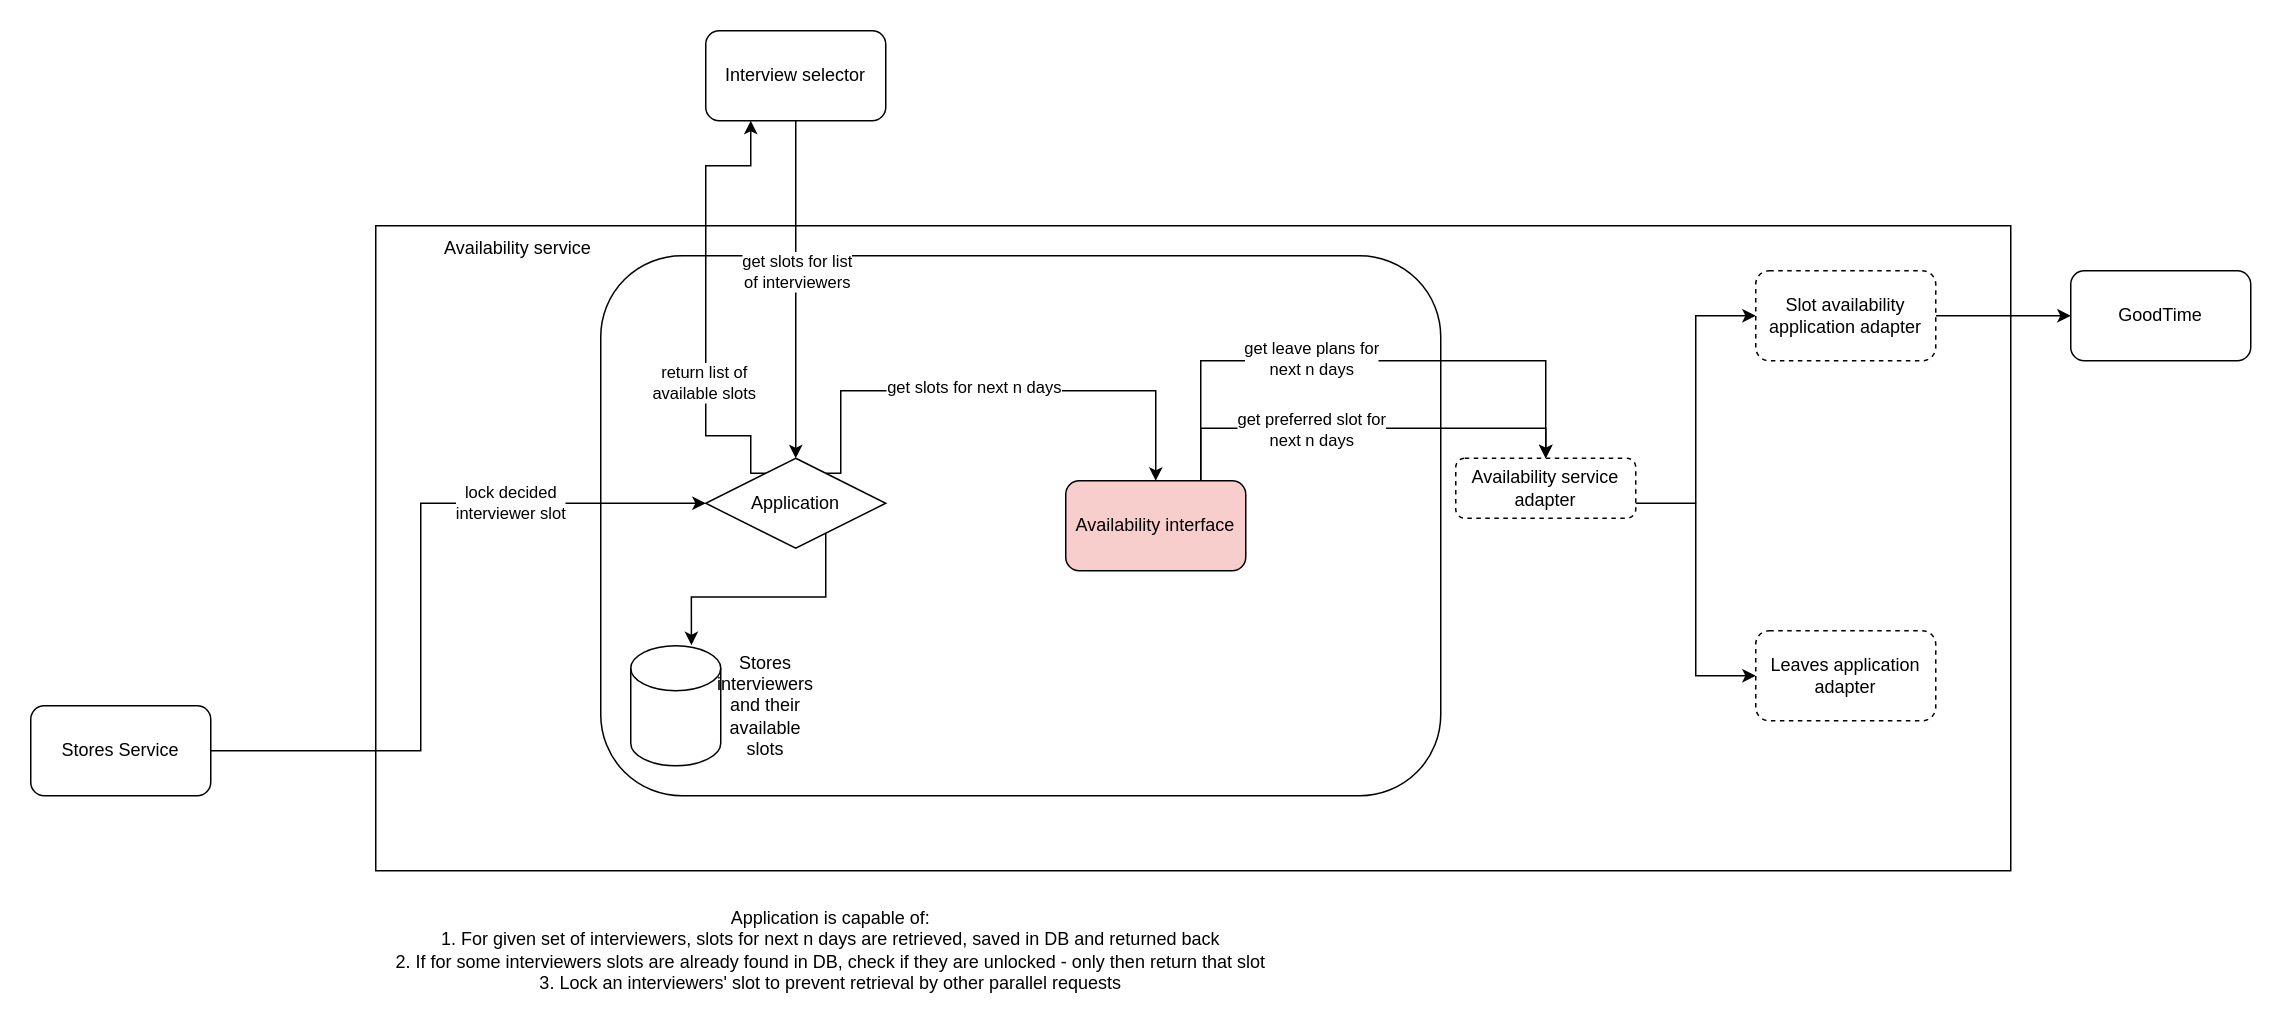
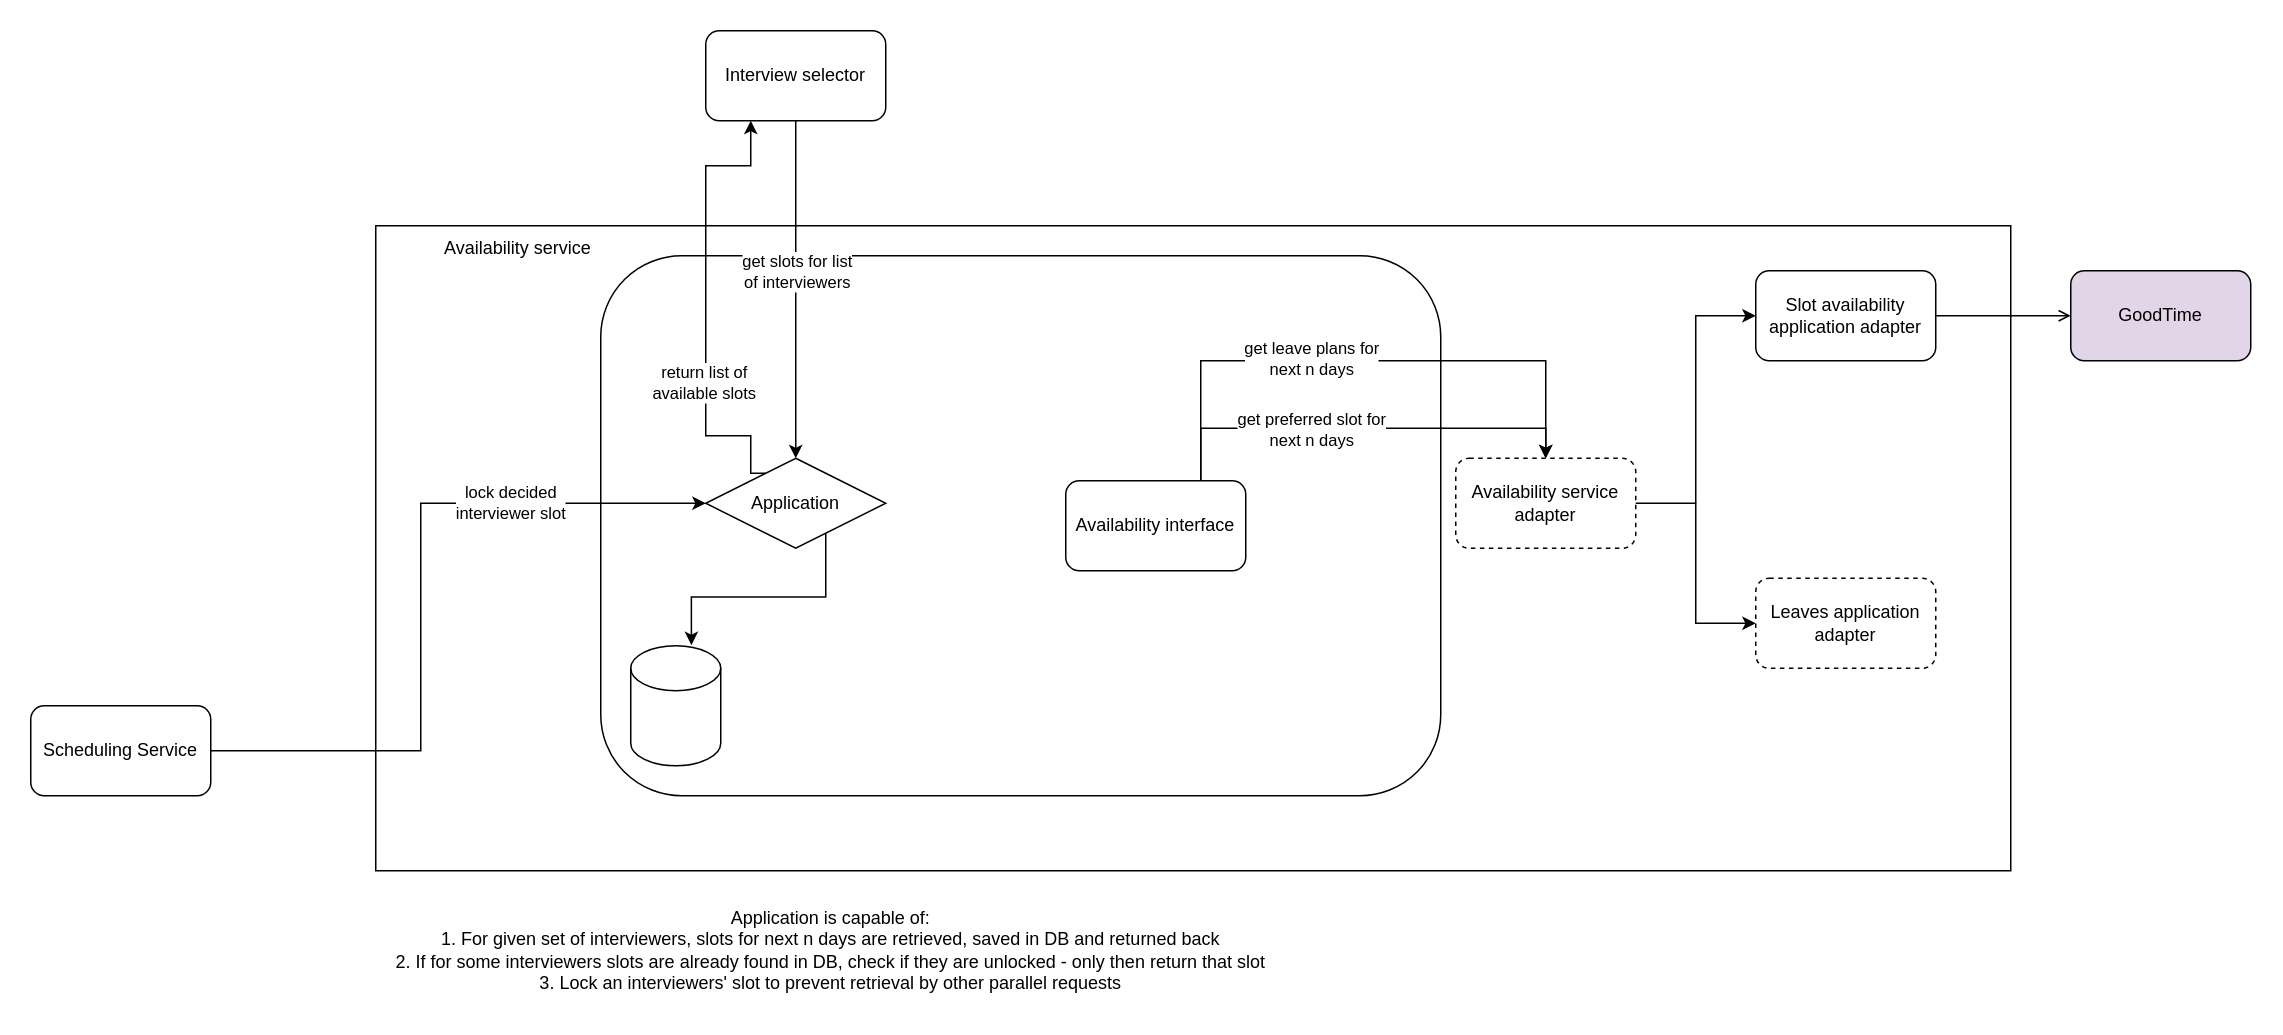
  <mxCell id="0" />
  <mxCell id="1" parent="0" />
  <mxCell id="2" value="" style="rounded=0;whiteSpace=wrap;html=1;" vertex="1" parent="1"><mxGeometry x="250" y="150" width="1090" height="430" as="geometry" /></mxCell>
  <mxCell id="3" value="" style="rounded=1;whiteSpace=wrap;html=1;" vertex="1" parent="1"><mxGeometry x="400" y="170" width="560" height="360" as="geometry" /></mxCell>
  <mxCell id="4" style="edgeStyle=orthogonalEdgeStyle;rounded=0;orthogonalLoop=1;jettySize=auto;html=1;exitX=0.5;exitY=1;exitDx=0;exitDy=0;" edge="1" parent="1" source="6" target="23"><mxGeometry relative="1" as="geometry" /></mxCell>
  <mxCell id="5" value="get slots for list&lt;div&gt;of interviewers&lt;/div&gt;" style="edgeLabel;html=1;align=center;verticalAlign=middle;resizable=0;points=[];" vertex="1" connectable="0" parent="4"><mxGeometry x="0.012" relative="1" as="geometry"><mxPoint y="-14" as="offset" /></mxGeometry></mxCell>
  <mxCell id="6" value="Interview selector" style="rounded=1;whiteSpace=wrap;html=1;" vertex="1" parent="1"><mxGeometry x="470" y="20" width="120" height="60" as="geometry" /></mxCell>
- <mxCell id="7" value="GoodTime" style="rounded=1;whiteSpace=wrap;html=1;" vertex="1" parent="1"><mxGeometry x="1380" y="180" width="120" height="60" as="geometry" /></mxCell>
+ <mxCell id="7" value="GoodTime" style="rounded=1;whiteSpace=wrap;html=1;fillColor=#e1d5e7;" vertex="1" parent="1"><mxGeometry x="1380" y="180" width="120" height="60" as="geometry" /></mxCell>
  <mxCell id="8" style="edgeStyle=orthogonalEdgeStyle;rounded=0;orthogonalLoop=1;jettySize=auto;html=1;exitX=1;exitY=0.5;exitDx=0;exitDy=0;entryX=0;entryY=0.5;entryDx=0;entryDy=0;" edge="1" parent="1" source="10" target="23"><mxGeometry relative="1" as="geometry"><Array as="points"><mxPoint x="280" y="500" /><mxPoint x="280" y="335" /></Array></mxGeometry></mxCell>
  <mxCell id="9" value="lock decided&lt;div&gt;interviewer&amp;nbsp;&lt;span style=&quot;background-color: light-dark(#ffffff, var(--ge-dark-color, #121212)); color: light-dark(rgb(0, 0, 0), rgb(255, 255, 255));&quot;&gt;slot&lt;/span&gt;&lt;/div&gt;" style="edgeLabel;html=1;align=center;verticalAlign=middle;resizable=0;points=[];" vertex="1" connectable="0" parent="8"><mxGeometry x="0.471" y="1" relative="1" as="geometry"><mxPoint as="offset" /></mxGeometry></mxCell>
- <mxCell id="10" value="Stores Service" style="rounded=1;whiteSpace=wrap;html=1;" vertex="1" parent="1"><mxGeometry x="20" y="470" width="120" height="60" as="geometry" /></mxCell>
+ <mxCell id="10" value="Scheduling Service" style="rounded=1;whiteSpace=wrap;html=1;" vertex="1" parent="1"><mxGeometry x="20" y="470" width="120" height="60" as="geometry" /></mxCell>
  <mxCell id="11" style="edgeStyle=orthogonalEdgeStyle;rounded=0;orthogonalLoop=1;jettySize=auto;html=1;entryX=0;entryY=0.5;entryDx=0;entryDy=0;" edge="1" parent="1" target="20"><mxGeometry relative="1" as="geometry"><mxPoint x="1130" y="335" as="sourcePoint" /><Array as="points"><mxPoint x="1130" y="335" /><mxPoint x="1130" y="210" /></Array></mxGeometry></mxCell>
  <mxCell id="12" style="edgeStyle=orthogonalEdgeStyle;rounded=0;orthogonalLoop=1;jettySize=auto;html=1;exitX=1;exitY=0.5;exitDx=0;exitDy=0;entryX=0;entryY=0.5;entryDx=0;entryDy=0;" edge="1" parent="1" source="24" target="21"><mxGeometry relative="1" as="geometry"><Array as="points"><mxPoint x="1070" y="335" /><mxPoint x="1130" y="335" /><mxPoint x="1130" y="450" /></Array></mxGeometry></mxCell>
  <mxCell id="13" style="edgeStyle=orthogonalEdgeStyle;rounded=0;orthogonalLoop=1;jettySize=auto;html=1;exitX=0.75;exitY=0;exitDx=0;exitDy=0;entryX=0.5;entryY=0;entryDx=0;entryDy=0;" edge="1" parent="1" source="18" target="24"><mxGeometry relative="1" as="geometry" /></mxCell>
  <mxCell id="14" value="&lt;span style=&quot;color: rgba(0, 0, 0, 0); font-family: monospace; font-size: 0px; text-align: start; background-color: rgb(251, 251, 251);&quot;&gt;%3CmxGraphModel%3E%3Croot%3E%3CmxCell%20id%3D%220%22%2F%3E%3CmxCell%20id%3D%221%22%20parent%3D%220%22%2F%3E%3CmxCell%20id%3D%222%22%20style%3D%22edgeStyle%3DorthogonalEdgeStyle%3Brounded%3D0%3BorthogonalLoop%3D1%3BjettySize%3Dauto%3Bhtml%3D1%3BexitX%3D1%3BexitY%3D0.5%3BexitDx%3D0%3BexitDy%3D0%3BentryX%3D0%3BentryY%3D0.5%3BentryDx%3D0%3BentryDy%3D0%3B%22%20edge%3D%221%22%20parent%3D%221%22%3E%3CmxGeometry%20relative%3D%221%22%20as%3D%22geometry%22%3E%3CmxPoint%20x%3D%22750%22%20y%3D%22365%22%20as%3D%22sourcePoint%22%2F%3E%3CmxPoint%20x%3D%22830%22%20y%3D%22365%22%20as%3D%22targetPoint%22%2F%3E%3C%2FmxGeometry%3E%3C%2FmxCell%3E%3C%2Froot%3E%3C%2FmxGraphModel%3E&lt;/span&gt;&lt;span style=&quot;color: rgba(0, 0, 0, 0); font-family: monospace; font-size: 0px; text-align: start; background-color: rgb(251, 251, 251);&quot;&gt;%3CmxGraphModel%3E%3Croot%3E%3CmxCell%20id%3D%220%22%2F%3E%3CmxCell%20id%3D%221%22%20parent%3D%220%22%2F%3E%3CmxCell%20id%3D%222%22%20style%3D%22edgeStyle%3DorthogonalEdgeStyle%3Brounded%3D0%3BorthogonalLoop%3D1%3BjettySize%3Dauto%3Bhtml%3D1%3BexitX%3D1%3BexitY%3D0.5%3BexitDx%3D0%3BexitDy%3D0%3BentryX%3D0%3BentryY%3D0.5%3BentryDx%3D0%3BentryDy%3D0%3B%22%20edge%3D%221%22%20parent%3D%221%22%3E%3CmxGeometry%20relative%3D%221%22%20as%3D%22geometry%22%3E%3CmxPoint%20x%3D%22750%22%20y%3D%22365%22%20as%3D%22sourcePoint%22%2F%3E%3CmxPoint%20x%3D%22830%22%20y%3D%22365%22%20as%3D%22targetPoint%22%2F%3E%3C%2FmxGeometry%3E%3C%2FmxCell%3E%3C%2Froot%3E%3C%2FmxGraphModel%3&lt;/span&gt;" style="edgeLabel;html=1;align=center;verticalAlign=middle;resizable=0;points=[];" vertex="1" connectable="0" parent="13"><mxGeometry x="-0.298" y="1" relative="1" as="geometry"><mxPoint as="offset" /></mxGeometry></mxCell>
  <mxCell id="15" value="get preferred slot for&lt;div&gt;next&amp;nbsp;&lt;span style=&quot;background-color: light-dark(#ffffff, var(--ge-dark-color, #121212)); color: light-dark(rgb(0, 0, 0), rgb(255, 255, 255));&quot;&gt;n days&lt;/span&gt;&lt;/div&gt;" style="edgeLabel;html=1;align=center;verticalAlign=middle;resizable=0;points=[];" vertex="1" connectable="0" parent="13"><mxGeometry x="-0.245" relative="1" as="geometry"><mxPoint as="offset" /></mxGeometry></mxCell>
  <mxCell id="16" style="edgeStyle=orthogonalEdgeStyle;rounded=0;orthogonalLoop=1;jettySize=auto;html=1;exitX=0.75;exitY=0;exitDx=0;exitDy=0;entryX=0.5;entryY=0;entryDx=0;entryDy=0;" edge="1" parent="1" source="18" target="24"><mxGeometry relative="1" as="geometry"><Array as="points"><mxPoint x="800" y="240" /><mxPoint x="1030" y="240" /></Array></mxGeometry></mxCell>
  <mxCell id="17" value="get leave plans for&lt;div&gt;next n days&lt;/div&gt;" style="edgeLabel;html=1;align=center;verticalAlign=middle;resizable=0;points=[];" vertex="1" connectable="0" parent="16"><mxGeometry x="-0.182" y="2" relative="1" as="geometry"><mxPoint as="offset" /></mxGeometry></mxCell>
- <mxCell id="18" value="Availability interface" style="rounded=1;whiteSpace=wrap;html=1;fillColor=#f8cecc;" vertex="1" parent="1"><mxGeometry x="710" y="320" width="120" height="60" as="geometry" /></mxCell>
- <mxCell id="19" style="edgeStyle=orthogonalEdgeStyle;rounded=0;orthogonalLoop=1;jettySize=auto;html=1;exitX=1;exitY=0.5;exitDx=0;exitDy=0;entryX=0;entryY=0.5;entryDx=0;entryDy=0;" edge="1" parent="1" source="20" target="7"><mxGeometry relative="1" as="geometry" /></mxCell>
- <mxCell id="20" value="Slot availability application adapter" style="rounded=1;whiteSpace=wrap;html=1;dashed=1;" vertex="1" parent="1"><mxGeometry x="1170" y="180" width="120" height="60" as="geometry" /></mxCell>
- <mxCell id="21" value="Leaves application adapter" style="rounded=1;whiteSpace=wrap;html=1;dashed=1;" vertex="1" parent="1"><mxGeometry x="1170" y="420" width="120" height="60" as="geometry" /></mxCell>
+ <mxCell id="18" value="Availability interface" style="rounded=1;whiteSpace=wrap;html=1;" vertex="1" parent="1"><mxGeometry x="710" y="320" width="120" height="60" as="geometry" /></mxCell>
+ <mxCell id="19" style="edgeStyle=orthogonalEdgeStyle;rounded=0;orthogonalLoop=1;jettySize=auto;html=1;exitX=1;exitY=0.5;exitDx=0;exitDy=0;entryX=0;entryY=0.5;entryDx=0;entryDy=0;endArrow=open;" edge="1" parent="1" source="20" target="7"><mxGeometry relative="1" as="geometry" /></mxCell>
+ <mxCell id="20" value="Slot availability application adapter" style="rounded=1;whiteSpace=wrap;html=1;dashed=0;" vertex="1" parent="1"><mxGeometry x="1170" y="180" width="120" height="60" as="geometry" /></mxCell>
+ <mxCell id="21" value="Leaves application adapter" style="rounded=1;whiteSpace=wrap;html=1;dashed=1;" vertex="1" parent="1"><mxGeometry x="1170" y="385" width="120" height="60" as="geometry" /></mxCell>
  <mxCell id="22" value="Availability service" style="text;html=1;align=center;verticalAlign=middle;whiteSpace=wrap;rounded=0;" vertex="1" parent="1"><mxGeometry x="280" y="150" width="130" height="30" as="geometry" /></mxCell>
  <mxCell id="23" value="Application" style="rhombus;whiteSpace=wrap;html=1;" vertex="1" parent="1"><mxGeometry x="470" y="305" width="120" height="60" as="geometry" /></mxCell>
- <mxCell id="24" value="Availability service adapter" style="rounded=1;whiteSpace=wrap;html=1;dashed=1;" vertex="1" parent="1"><mxGeometry x="970" y="305" width="120" height="40" as="geometry" /></mxCell>
- <mxCell id="25" style="edgeStyle=orthogonalEdgeStyle;rounded=0;orthogonalLoop=1;jettySize=auto;html=1;exitX=0.75;exitY=0;exitDx=0;exitDy=0;entryX=0.5;entryY=0;entryDx=0;entryDy=0;" edge="1" parent="1" source="23" target="18"><mxGeometry relative="1" as="geometry"><mxPoint x="860" y="300" as="targetPoint" /><Array as="points"><mxPoint x="560" y="260" /><mxPoint x="770" y="260" /></Array></mxGeometry></mxCell>
- <mxCell id="26" value="get slots for next n days" style="edgeLabel;html=1;align=center;verticalAlign=middle;resizable=0;points=[];" vertex="1" connectable="0" parent="25"><mxGeometry x="0.187" y="3" relative="1" as="geometry"><mxPoint x="-46" as="offset" /></mxGeometry></mxCell>
+ <mxCell id="24" value="Availability service adapter" style="rounded=1;whiteSpace=wrap;html=1;dashed=1;" vertex="1" parent="1"><mxGeometry x="970" y="305" width="120" height="60" as="geometry" /></mxCell>
  <mxCell id="27" style="edgeStyle=orthogonalEdgeStyle;rounded=0;orthogonalLoop=1;jettySize=auto;html=1;exitX=0.25;exitY=0;exitDx=0;exitDy=0;entryX=0.25;entryY=1;entryDx=0;entryDy=0;" edge="1" parent="1" source="23" target="6"><mxGeometry relative="1" as="geometry"><Array as="points"><mxPoint x="500" y="290" /><mxPoint x="470" y="290" /><mxPoint x="470" y="110" /><mxPoint x="500" y="110" /></Array></mxGeometry></mxCell>
  <mxCell id="28" value="return list of&lt;div&gt;available slots&lt;/div&gt;" style="edgeLabel;html=1;align=center;verticalAlign=middle;resizable=0;points=[];" vertex="1" connectable="0" parent="27"><mxGeometry x="-0.337" y="2" relative="1" as="geometry"><mxPoint as="offset" /></mxGeometry></mxCell>
  <mxCell id="29" value="" style="shape=cylinder3;whiteSpace=wrap;html=1;boundedLbl=1;backgroundOutline=1;size=15;" vertex="1" parent="1"><mxGeometry x="420" y="430" width="60" height="80" as="geometry" /></mxCell>
- <mxCell id="30" value="Stores interviewers and their available slots" style="text;html=1;align=center;verticalAlign=middle;whiteSpace=wrap;rounded=0;" vertex="1" parent="1"><mxGeometry x="480" y="455" width="60" height="30" as="geometry" /></mxCell>
  <mxCell id="31" style="edgeStyle=orthogonalEdgeStyle;rounded=0;orthogonalLoop=1;jettySize=auto;html=1;exitX=0.75;exitY=1;exitDx=0;exitDy=0;entryX=0.674;entryY=-0.005;entryDx=0;entryDy=0;entryPerimeter=0;" edge="1" parent="1" source="23" target="29"><mxGeometry relative="1" as="geometry" /></mxCell>
  <mxCell id="32" value="Application is capable of:&lt;div&gt;1. For given set of interviewers, slots for next n days are retrieved, saved in DB and returned back&lt;/div&gt;&lt;div&gt;2. If for some interviewers slots are already found in DB, check if they are unlocked - only then return that slot&lt;/div&gt;&lt;div&gt;3. Lock an interviewers' slot to prevent retrieval by other parallel requests&lt;/div&gt;" style="text;html=1;align=center;verticalAlign=middle;resizable=0;points=[];autosize=1;strokeColor=none;fillColor=none;" vertex="1" parent="1"><mxGeometry x="253" y="598" width="600" height="70" as="geometry" /></mxCell>
